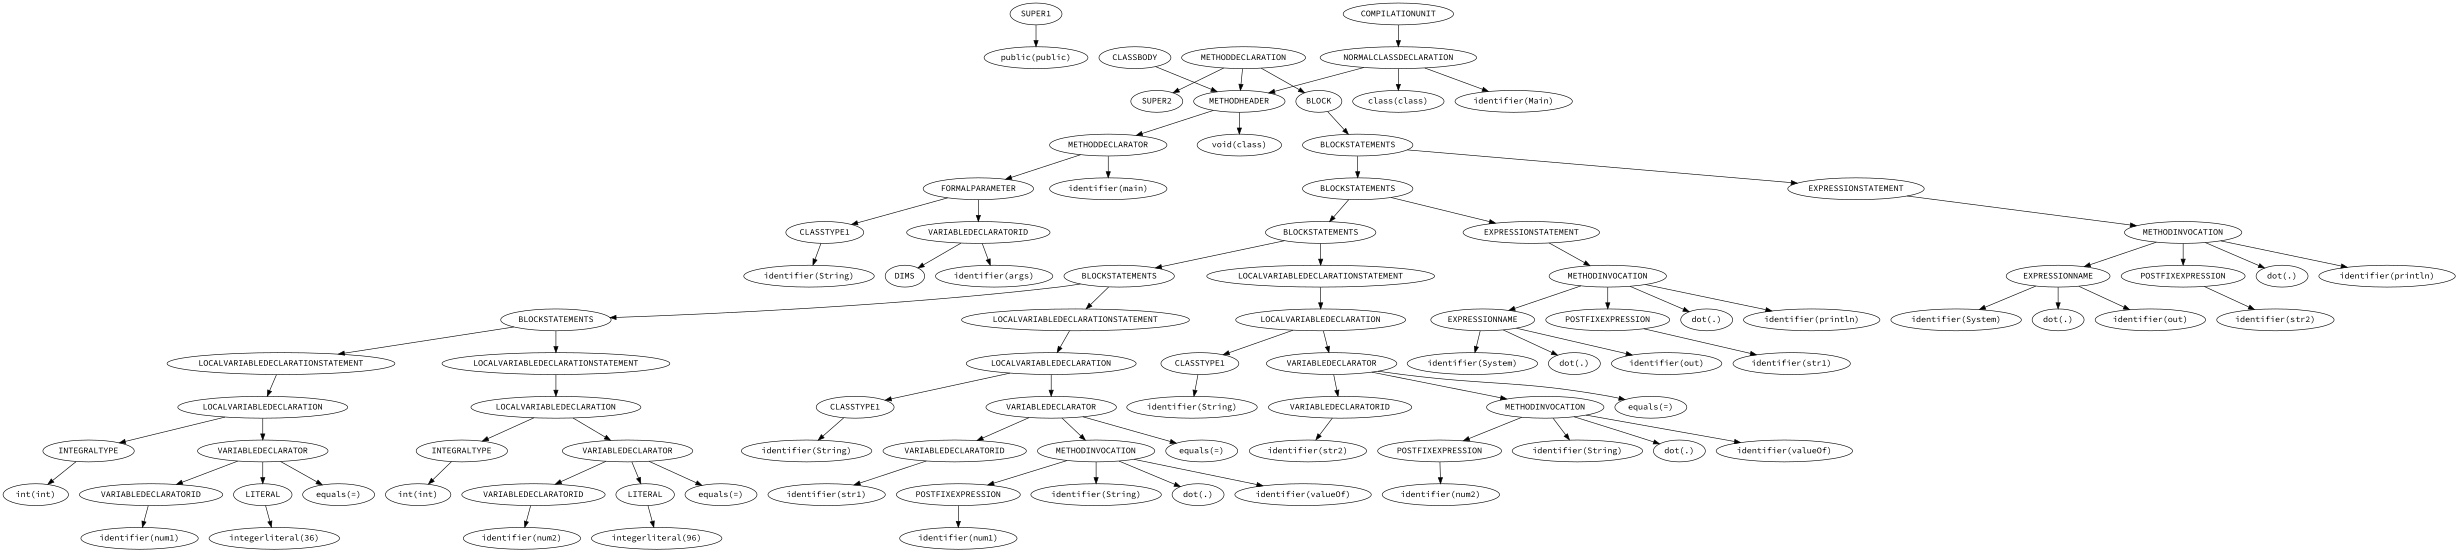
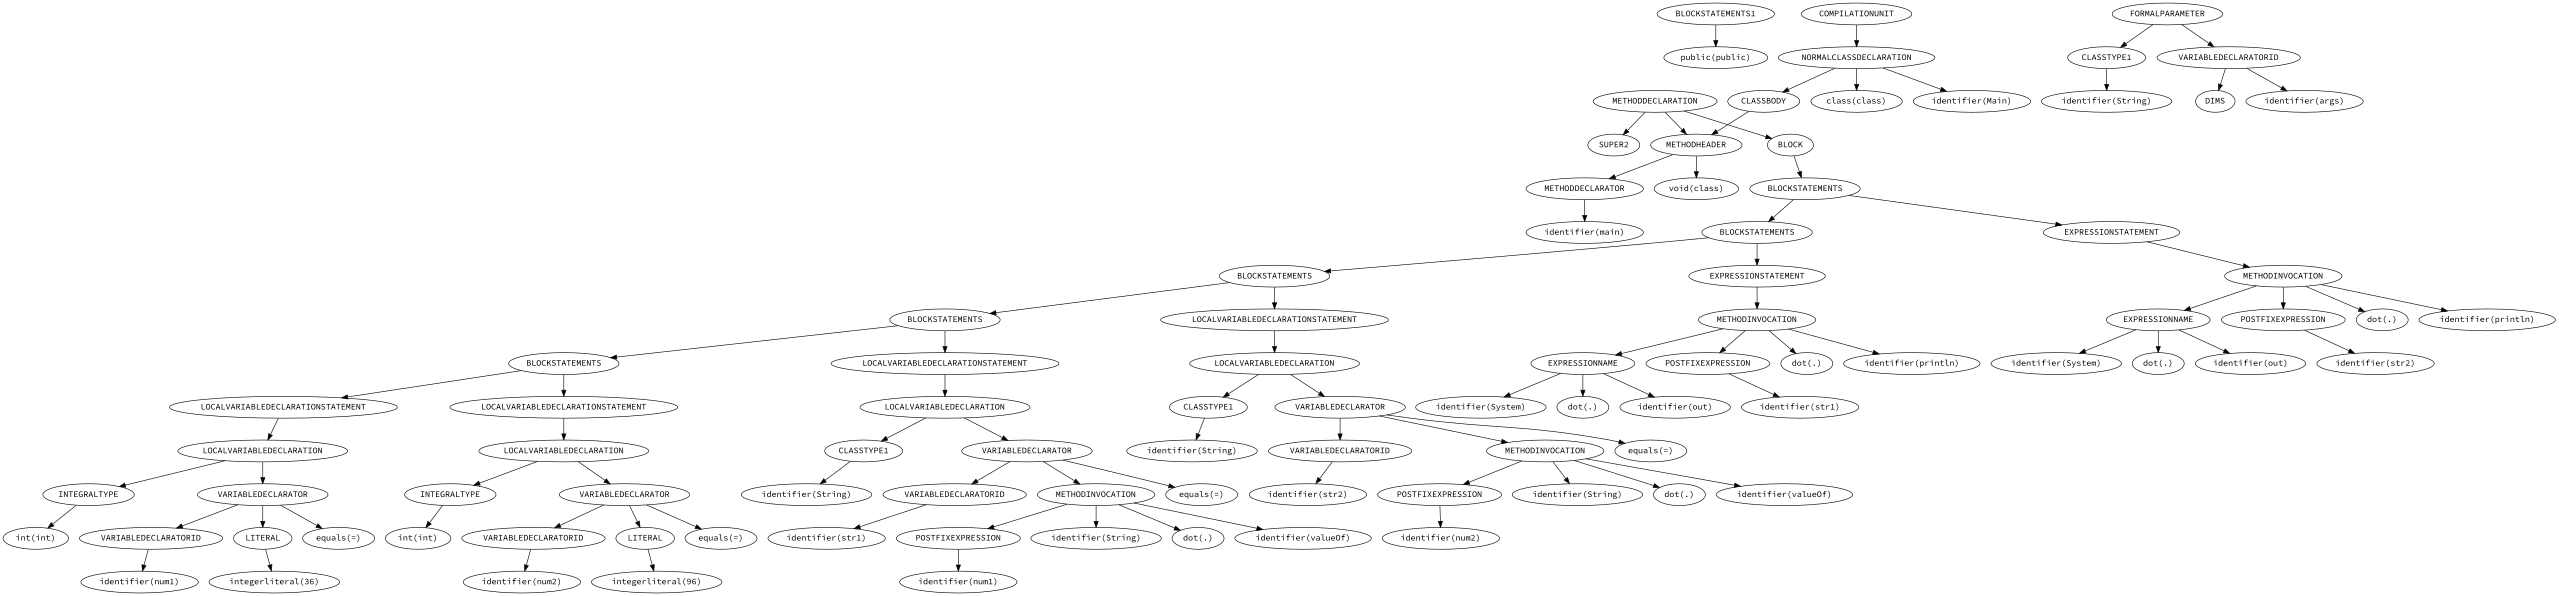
  digraph {
    fontname="Source Code Pro"
    ordering=out
    node [fontname="Source Code Pro"]
    edge [fontname="Source Code Pro"]
-   n1 [label=SUPER1]
+   n1 [label=BLOCKSTATEMENTS1]
    n2 [label="public(public)"]
    n3 [label=SUPER2]
    n4 [label=CLASSTYPE1]
    n5 [label="identifier(String)"]
    n6 [label=DIMS]
    n7 [label=VARIABLEDECLARATORID]
    n8 [label="identifier(args)"]
    n9 [label=FORMALPARAMETER]
    n10 [label=METHODDECLARATOR]
    n11 [label="identifier(main)"]
    n12 [label=METHODHEADER]
    n13 [label="void(class)"]
    n14 [label=INTEGRALTYPE]
    n15 [label="int(int)"]
    n16 [label=VARIABLEDECLARATORID]
    n17 [label="identifier(num1)"]
    n18 [label=LITERAL]
    n19 [label="integerliteral(36)"]
    n20 [label=VARIABLEDECLARATOR]
    n21 [label="equals(=)"]
    n22 [label=LOCALVARIABLEDECLARATION]
    n23 [label=LOCALVARIABLEDECLARATIONSTATEMENT]
    n24 [label=INTEGRALTYPE]
    n25 [label="int(int)"]
    n26 [label=VARIABLEDECLARATORID]
    n27 [label="identifier(num2)"]
    n28 [label=LITERAL]
    n29 [label="integerliteral(96)"]
    n30 [label=VARIABLEDECLARATOR]
    n31 [label="equals(=)"]
    n32 [label=LOCALVARIABLEDECLARATION]
    n33 [label=LOCALVARIABLEDECLARATIONSTATEMENT]
    n34 [label=BLOCKSTATEMENTS]
    n35 [label=CLASSTYPE1]
    n36 [label="identifier(String)"]
    n37 [label=VARIABLEDECLARATORID]
    n38 [label="identifier(str1)"]
    n39 [label=POSTFIXEXPRESSION]
    n40 [label="identifier(num1)"]
    n41 [label=METHODINVOCATION]
    n42 [label="identifier(String)"]
    n43 [label="dot(.)"]
    n44 [label="identifier(valueOf)"]
    n45 [label=VARIABLEDECLARATOR]
    n46 [label="equals(=)"]
    n47 [label=LOCALVARIABLEDECLARATION]
    n48 [label=LOCALVARIABLEDECLARATIONSTATEMENT]
    n49 [label=BLOCKSTATEMENTS]
    n50 [label=CLASSTYPE1]
    n51 [label="identifier(String)"]
    n52 [label=VARIABLEDECLARATORID]
    n53 [label="identifier(str2)"]
    n54 [label=POSTFIXEXPRESSION]
    n55 [label="identifier(num2)"]
    n56 [label=METHODINVOCATION]
    n57 [label="identifier(String)"]
    n58 [label="dot(.)"]
    n59 [label="identifier(valueOf)"]
    n60 [label=VARIABLEDECLARATOR]
    n61 [label="equals(=)"]
    n62 [label=LOCALVARIABLEDECLARATION]
    n63 [label=LOCALVARIABLEDECLARATIONSTATEMENT]
    n64 [label=BLOCKSTATEMENTS]
    n65 [label=EXPRESSIONNAME]
    n66 [label="identifier(System)"]
    n67 [label="dot(.)"]
    n68 [label="identifier(out)"]
    n69 [label=POSTFIXEXPRESSION]
    n70 [label="identifier(str1)"]
    n71 [label=METHODINVOCATION]
    n72 [label="dot(.)"]
    n73 [label="identifier(println)"]
    n74 [label=EXPRESSIONSTATEMENT]
    n75 [label=BLOCKSTATEMENTS]
    n76 [label=EXPRESSIONNAME]
    n77 [label="identifier(System)"]
    n78 [label="dot(.)"]
    n79 [label="identifier(out)"]
    n80 [label=POSTFIXEXPRESSION]
    n81 [label="identifier(str2)"]
    n82 [label=METHODINVOCATION]
    n83 [label="dot(.)"]
    n84 [label="identifier(println)"]
    n85 [label=EXPRESSIONSTATEMENT]
    n86 [label=BLOCKSTATEMENTS]
    n87 [label=BLOCK]
    n88 [label=METHODDECLARATION]
    n89 [label=CLASSBODY]
    n90 [label=NORMALCLASSDECLARATION]
    n91 [label="class(class)"]
    n92 [label="identifier(Main)"]
    n93 [label=COMPILATIONUNIT]
    n1 -> n2
    n4 -> n5
    n7 -> n6
    n7 -> n8
    n9 -> n4
    n9 -> n7
-   n10 -> n9
    n10 -> n11
    n12 -> n10
    n12 -> n13
    n14 -> n15
    n16 -> n17
    n18 -> n19
    n20 -> n16
    n20 -> n18
    n20 -> n21
    n22 -> n14
    n22 -> n20
    n23 -> n22
    n24 -> n25
    n26 -> n27
    n28 -> n29
    n30 -> n26
    n30 -> n28
    n30 -> n31
    n32 -> n24
    n32 -> n30
    n33 -> n32
    n34 -> n23
    n34 -> n33
    n35 -> n36
    n37 -> n38
    n39 -> n40
    n41 -> n39
    n41 -> n42
    n41 -> n43
    n41 -> n44
    n45 -> n37
    n45 -> n41
    n45 -> n46
    n47 -> n35
    n47 -> n45
    n48 -> n47
    n49 -> n34
    n49 -> n48
    n50 -> n51
    n52 -> n53
    n54 -> n55
    n56 -> n54
    n56 -> n57
    n56 -> n58
    n56 -> n59
    n60 -> n52
    n60 -> n56
    n60 -> n61
    n62 -> n50
    n62 -> n60
    n63 -> n62
    n64 -> n49
    n64 -> n63
    n65 -> n66
    n65 -> n67
    n65 -> n68
    n69 -> n70
    n71 -> n65
    n71 -> n69
    n71 -> n72
    n71 -> n73
    n74 -> n71
    n75 -> n64
    n75 -> n74
    n76 -> n77
    n76 -> n78
    n76 -> n79
    n80 -> n81
    n82 -> n76
    n82 -> n80
    n82 -> n83
    n82 -> n84
    n85 -> n82
    n86 -> n75
    n86 -> n85
    n87 -> n86
    n88 -> n3
    n88 -> n12
    n88 -> n87
    n89 -> n12
-   n90 -> n12
+   n90 -> n89
    n90 -> n91
    n90 -> n92
    n93 -> n90
  }
